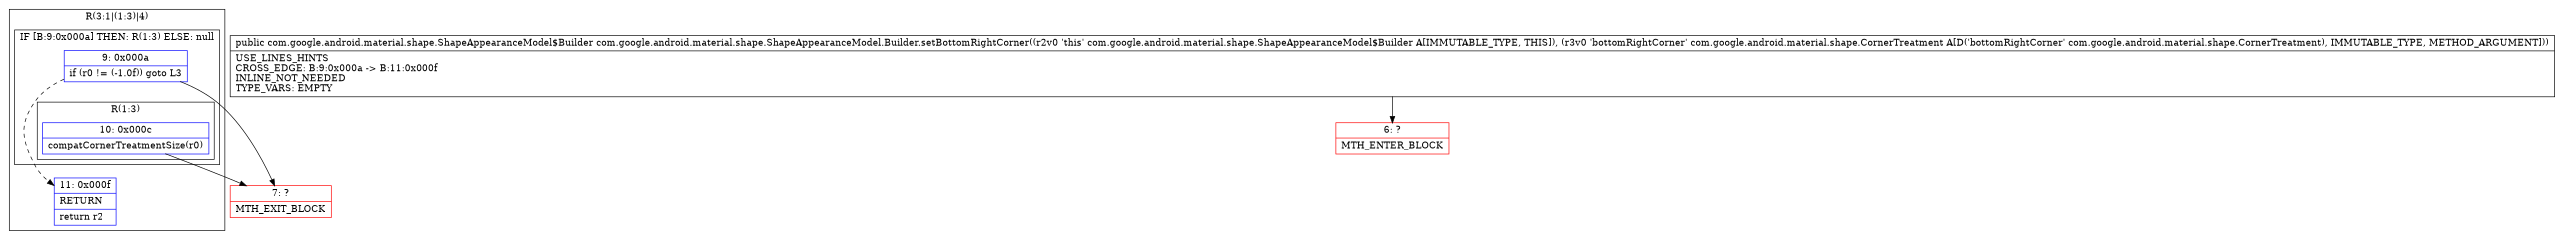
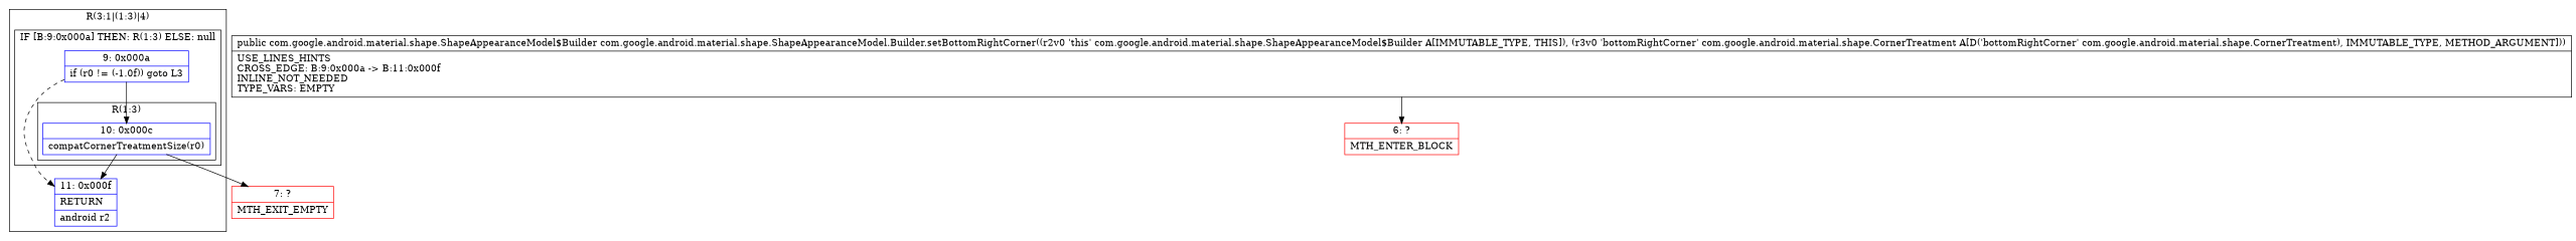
  digraph {
    node [color=blue shape=record]
    n1 [label="{10\:\ 0x000c|compatCornerTreatmentSize(r0)\l}"]
    n2 [label="{9\:\ 0x000a|if (r0 != (\-1.0f)) goto L3\l}"]
-   n3 [label="{11\:\ 0x000f|RETURN\l|return r2\l}"]
-   n4 [color=red label="{7\:\ ?|MTH_EXIT_BLOCK\l}"]
+   n3 [label="{11\:\ 0x000f|RETURN\l|android r2\l}"]
+   n4 [color=red label="{7\:\ ?|MTH_EXIT_EMPTY\l}"]
    n5 [color=red label="{6\:\ ?|MTH_ENTER_BLOCK\l}"]
    n6 [label="{public com.google.android.material.shape.ShapeAppearanceModel$Builder com.google.android.material.shape.ShapeAppearanceModel.Builder.setBottomRightCorner((r2v0 'this' com.google.android.material.shape.ShapeAppearanceModel$Builder A[IMMUTABLE_TYPE, THIS]), (r3v0 'bottomRightCorner' com.google.android.material.shape.CornerTreatment A[D('bottomRightCorner' com.google.android.material.shape.CornerTreatment), IMMUTABLE_TYPE, METHOD_ARGUMENT]))  | USE_LINES_HINTS\lCROSS_EDGE: B:9:0x000a \-\> B:11:0x000f\lINLINE_NOT_NEEDED\lTYPE_VARS: EMPTY\l}" color=""]
    subgraph cluster_1 {
      label="R(3:1|(1:3)|4)"
      n3
      subgraph cluster_2 {
        label="IF [B:9:0x000a] THEN: R(1:3) ELSE: null"
        n2
        subgraph cluster_3 {
          label="R(1:3)"
          n1
        }
      }
    }
+   n1 -> n3
    n1 -> n4
-   n2 -> n4
+   n2 -> n1
    n2 -> n3 [style=dashed]
    n6 -> n5
  }
